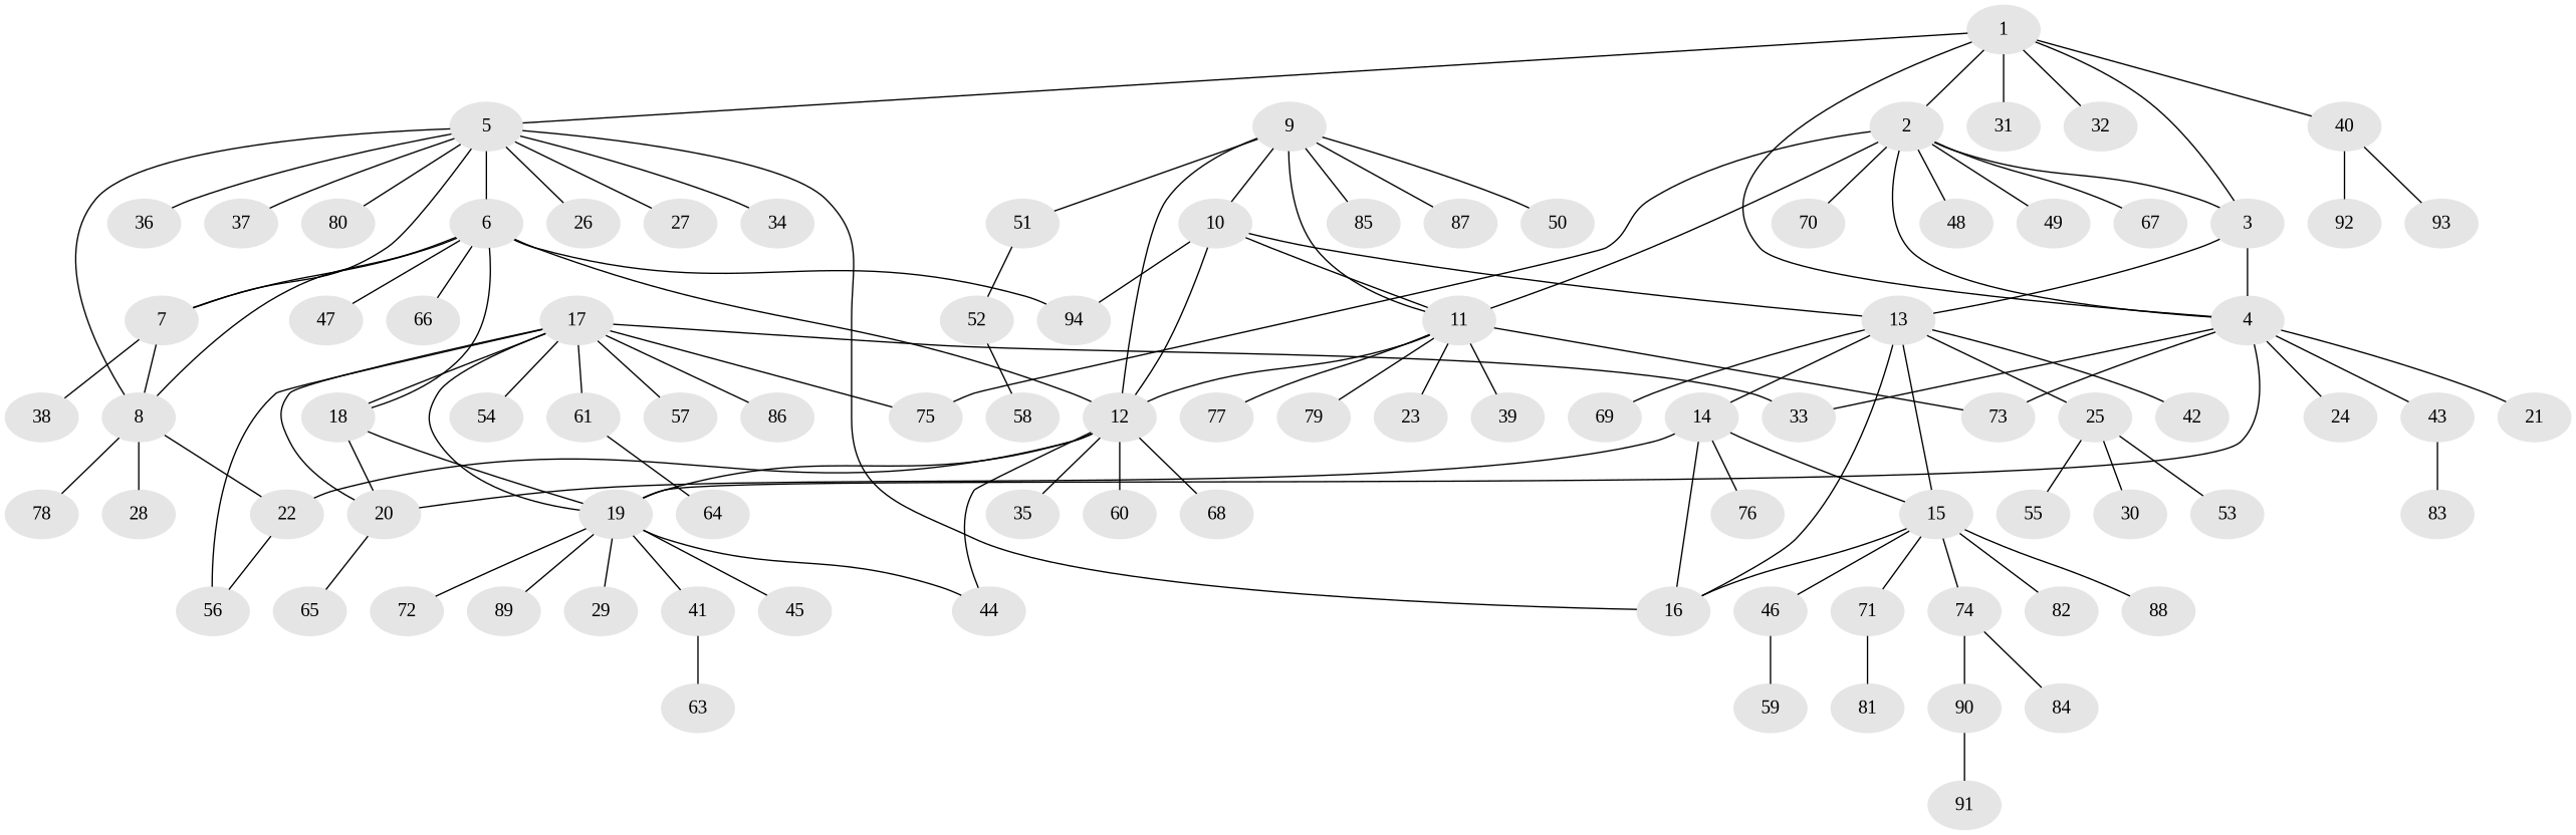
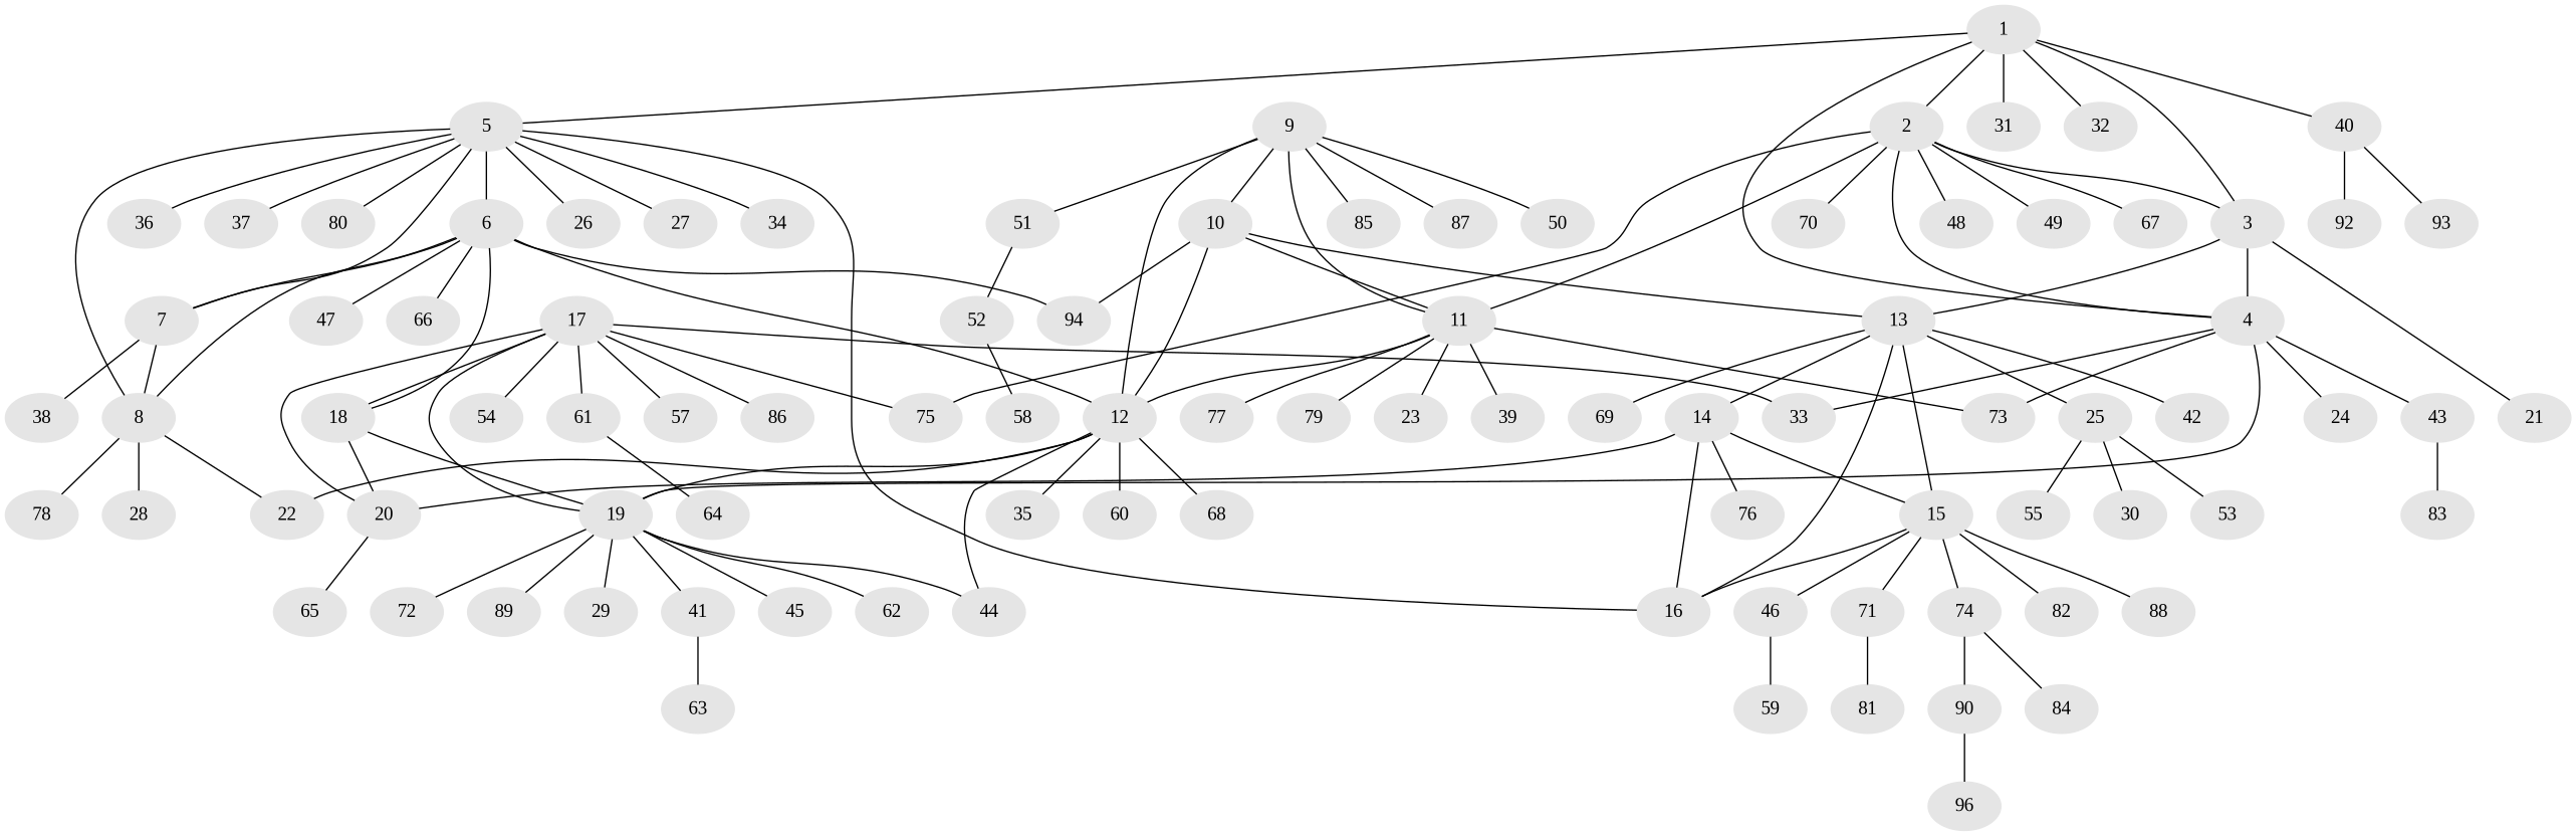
  graph {
    fontname="Liberation Serif"
    node [color=gray90 fontname="Liberation Serif" style=filled]
    edge [fontname="Liberation Serif"]
    1
    2
    3
    4
    5
    31
    32
    40
    11
    48
    49
    67
    70
    75
    13
    21
    19
    24
    33
    43
    73
    6
    7
    8
    16
    26
    27
    34
    36
    37
    80
    92
    93
    12
    23
    39
    77
    79
    14
    15
    25
    42
    69
    44
    29
    41
    45
+   62
    72
    89
    83
    18
    47
    66
    94
    38
    22
    28
    78
    35
    60
    68
    20
-   56
    9
    10
    50
    51
    85
    87
    52
    76
    46
    71
    74
    82
    88
    30
    53
    55
    65
    59
    81
    84
    90
    17
    54
    57
    61
    86
    64
    63
    58
-   91
+   91 [label=96]
    1 -- 2
    1 -- 3
    1 -- 4
    1 -- 5
    1 -- 31
    1 -- 32
    1 -- 40
    2 -- 3
    2 -- 4
    2 -- 11
    2 -- 48
    2 -- 49
    2 -- 67
    2 -- 70
    2 -- 75
    3 -- 4
    3 -- 13
-   4 -- 21
+   3 -- 21
    4 -- 19
    4 -- 24
    4 -- 33
    4 -- 43
    4 -- 73
    5 -- 6
    5 -- 7
    5 -- 8
    5 -- 16
    5 -- 26
    5 -- 27
    5 -- 34
    5 -- 36
    5 -- 37
    5 -- 80
    40 -- 92
    40 -- 93
    11 -- 73
    11 -- 12
    11 -- 23
    11 -- 39
    11 -- 77
    11 -- 79
    13 -- 16
    13 -- 14
    13 -- 15
    13 -- 25
    13 -- 42
    13 -- 69
    19 -- 44
    19 -- 29
    19 -- 41
    19 -- 45
+   19 -- 62
    19 -- 72
    19 -- 89
    43 -- 83
    6 -- 7
    6 -- 8
    6 -- 12
    6 -- 18
    6 -- 47
    6 -- 66
    6 -- 94
    7 -- 8
    7 -- 38
    8 -- 22
    8 -- 28
    8 -- 78
    12 -- 19
    12 -- 44
    12 -- 22
    12 -- 35
    12 -- 60
    12 -- 68
    14 -- 16
    14 -- 15
    14 -- 20
    14 -- 76
    15 -- 16
    15 -- 46
    15 -- 71
    15 -- 74
    15 -- 82
    15 -- 88
    25 -- 30
    25 -- 53
    25 -- 55
    41 -- 63
    18 -- 19
    18 -- 20
-   22 -- 56
    20 -- 65
    9 -- 11
    9 -- 12
    9 -- 10
    9 -- 50
    9 -- 51
    9 -- 85
    9 -- 87
    10 -- 11
    10 -- 13
    10 -- 12
    10 -- 94
    51 -- 52
    52 -- 58
    46 -- 59
    71 -- 81
    74 -- 84
    74 -- 90
    90 -- 91
    17 -- 75
    17 -- 19
    17 -- 33
    17 -- 18
    17 -- 20
-   17 -- 56
    17 -- 54
    17 -- 57
    17 -- 61
    17 -- 86
    61 -- 64
  }
